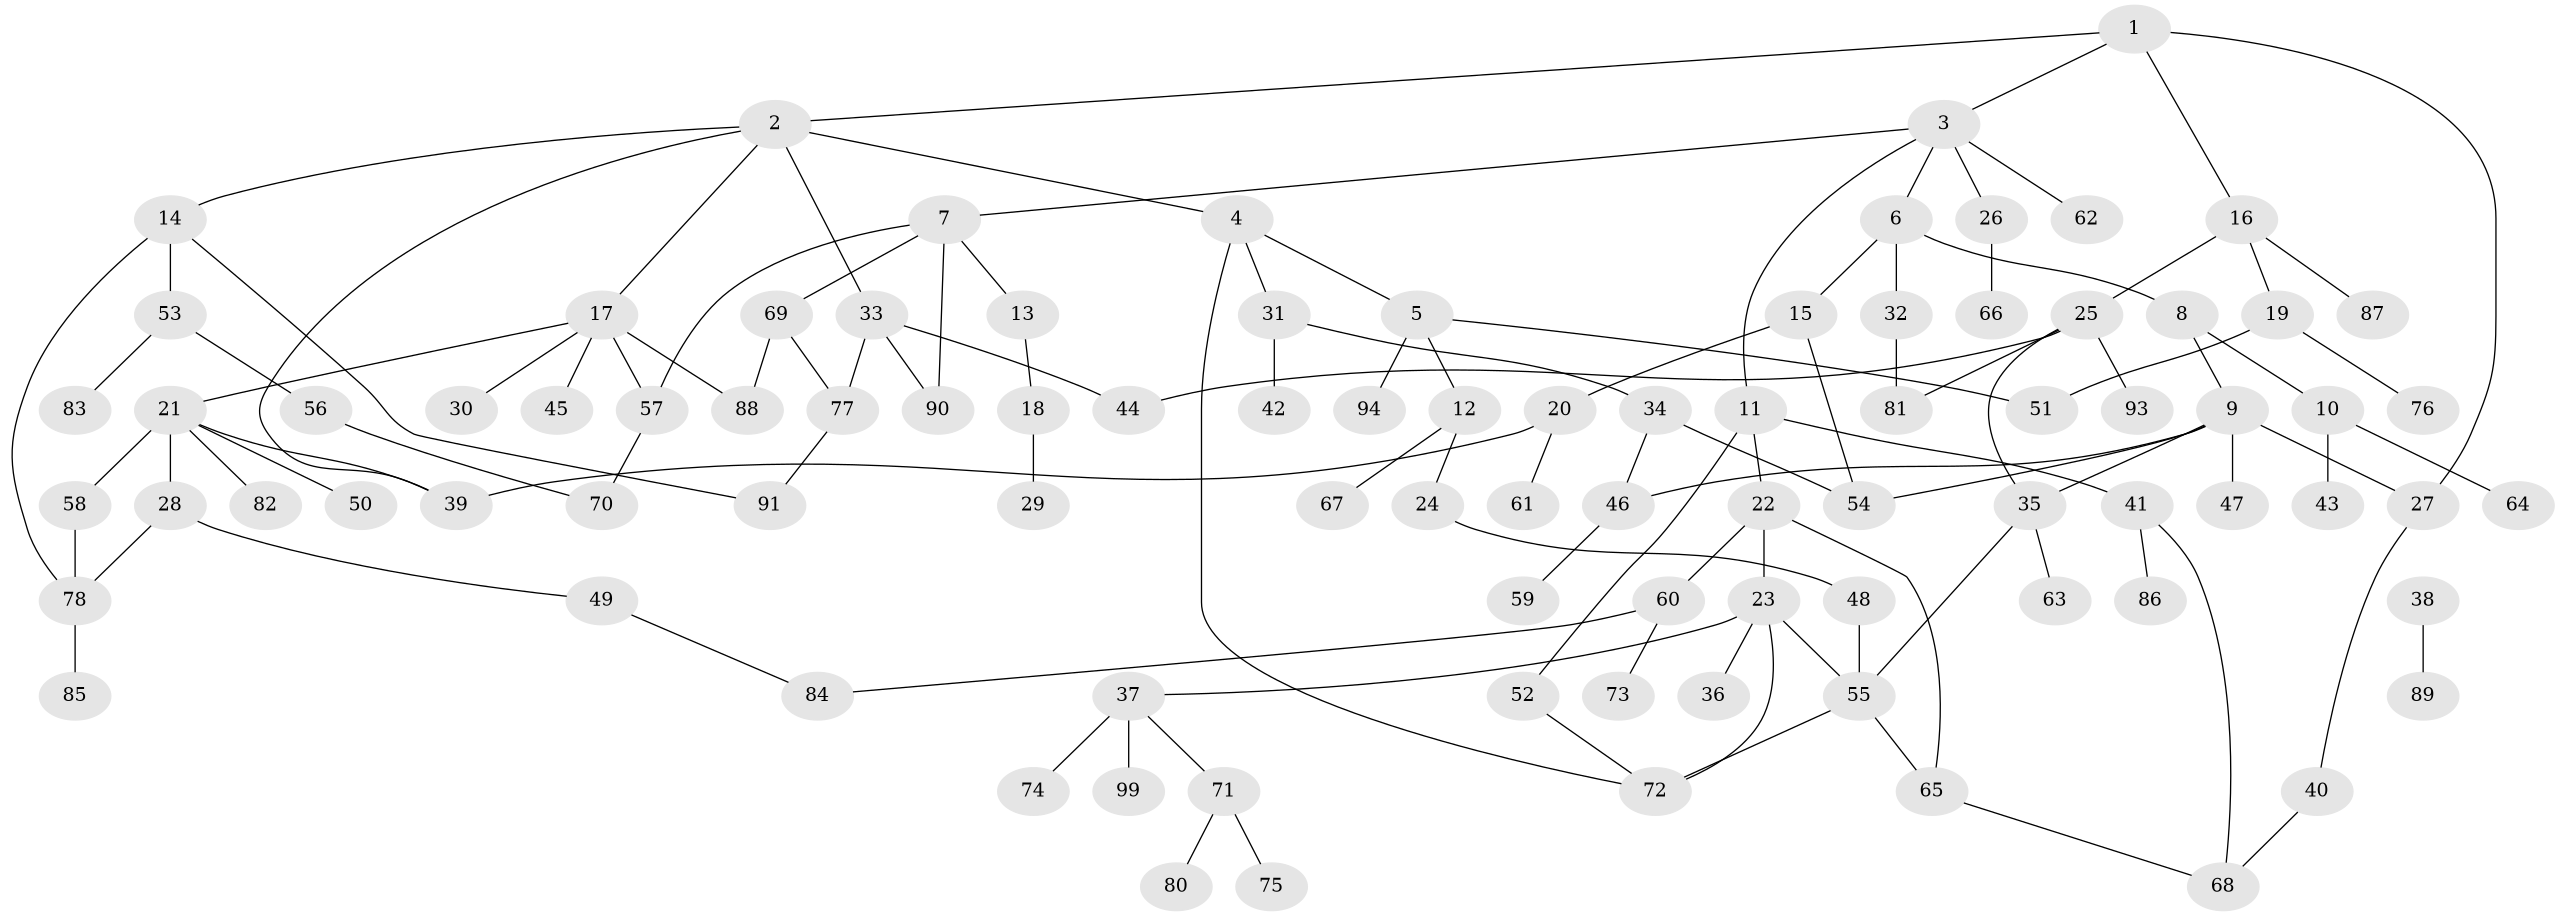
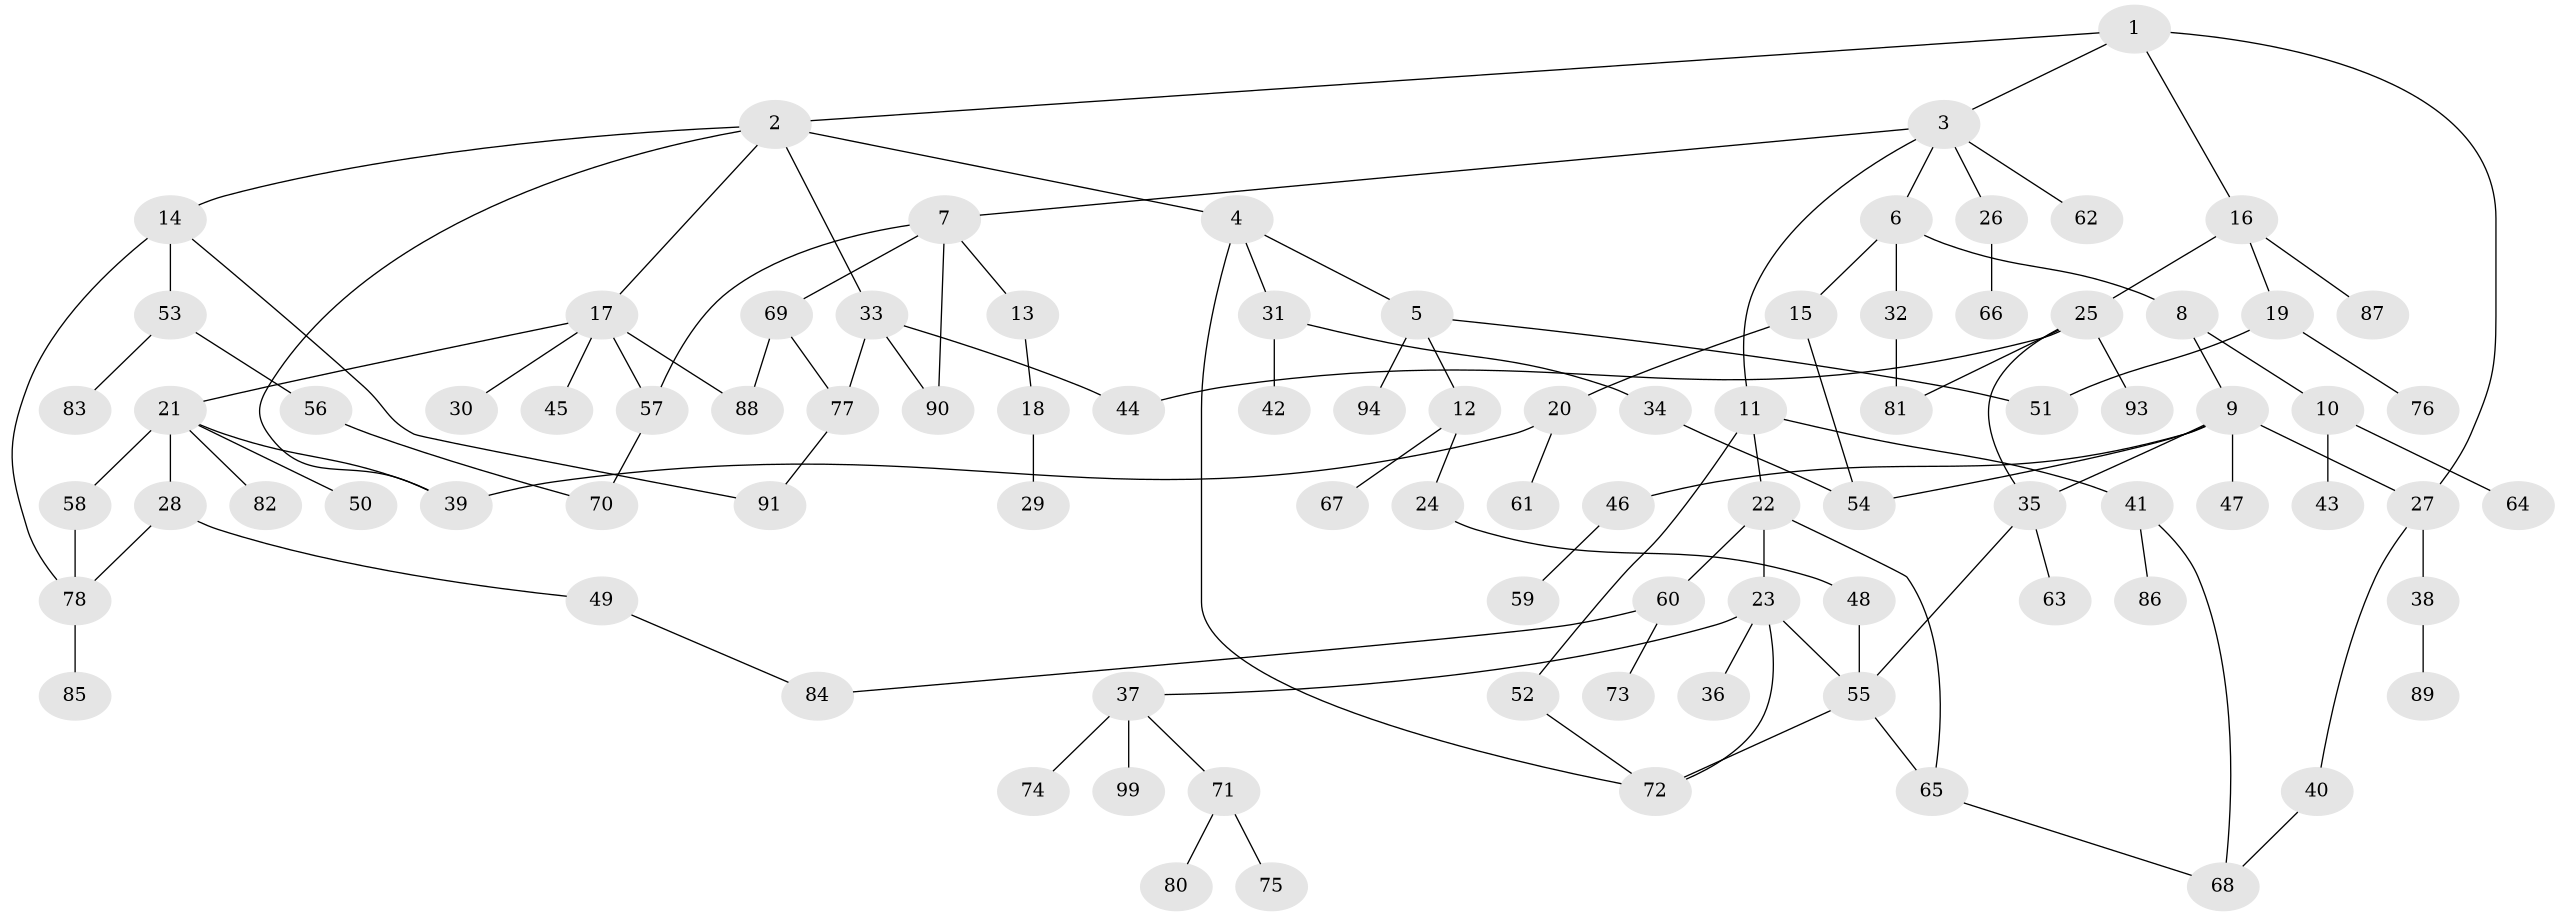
  graph {
    node [color=gray90 style=filled]
    1
    2
    3
    16
    27
    4
    14
    17
    33
    39
    6
    7
    11
    26
    62
    19
    25
    87
    38
    40
    5
    31
    72
    53
    78
    91
    57
    21
    30
    45
    88
    90
    44
    77
    8
    15
    32
    13
    69
    22
    41
    52
    66
    12
    51
    n46 [label=94]
    34
    42
    24
    67
    9
    10
    54
    20
    81
    18
    70
    35
    46
    47
    43
    64
    55
    63
    59
    23
    60
    65
    68
    86
    48
    29
    56
    83
    85
    61
    76
    93
    28
    50
    58
    82
    49
    36
    37
    84
    73
    74
    n89 [label=99]
    71
    89
    75
    80
    1 -- 2
    1 -- 3
    1 -- 16
    1 -- 27
    2 -- 4
    2 -- 14
    2 -- 17
    2 -- 33
    2 -- 39
    3 -- 6
    3 -- 7
    3 -- 11
    3 -- 26
    3 -- 62
    16 -- 19
    16 -- 25
    16 -- 87
+   27 -- 38
    27 -- 40
    4 -- 5
    4 -- 31
    4 -- 72
    14 -- 53
    14 -- 78
    14 -- 91
    17 -- 57
    17 -- 21
    17 -- 30
    17 -- 45
    17 -- 88
    33 -- 90
    33 -- 44
    33 -- 77
    6 -- 8
    6 -- 15
    6 -- 32
    7 -- 57
    7 -- 90
    7 -- 13
    7 -- 69
    11 -- 22
    11 -- 41
    11 -- 52
    26 -- 66
    19 -- 51
    19 -- 76
    25 -- 44
    25 -- 81
    25 -- 35
    25 -- 93
    38 -- 89
    40 -- 68
    5 -- 12
    5 -- 51
    5 -- n46
    31 -- 34
    31 -- 42
    53 -- 56
    53 -- 83
    78 -- 85
    57 -- 70
    21 -- 39
    21 -- 28
    21 -- 50
    21 -- 58
    21 -- 82
    77 -- 91
    8 -- 9
    8 -- 10
    15 -- 54
    15 -- 20
    32 -- 81
    13 -- 18
    69 -- 88
    69 -- 77
    22 -- 23
    22 -- 60
    22 -- 65
    41 -- 68
    41 -- 86
    52 -- 72
    12 -- 24
    12 -- 67
    34 -- 54
-   34 -- 46
    24 -- 48
    9 -- 27
    9 -- 54
    9 -- 35
    9 -- 46
    9 -- 47
    10 -- 43
    10 -- 64
    20 -- 39
    20 -- 61
    18 -- 29
    35 -- 55
    35 -- 63
    46 -- 59
    55 -- 72
    55 -- 65
    23 -- 72
    23 -- 55
    23 -- 36
    23 -- 37
    60 -- 84
    60 -- 73
    65 -- 68
    48 -- 55
    56 -- 70
    28 -- 78
    28 -- 49
    58 -- 78
    49 -- 84
    37 -- 74
    37 -- n89
    37 -- 71
    71 -- 75
    71 -- 80
  }
